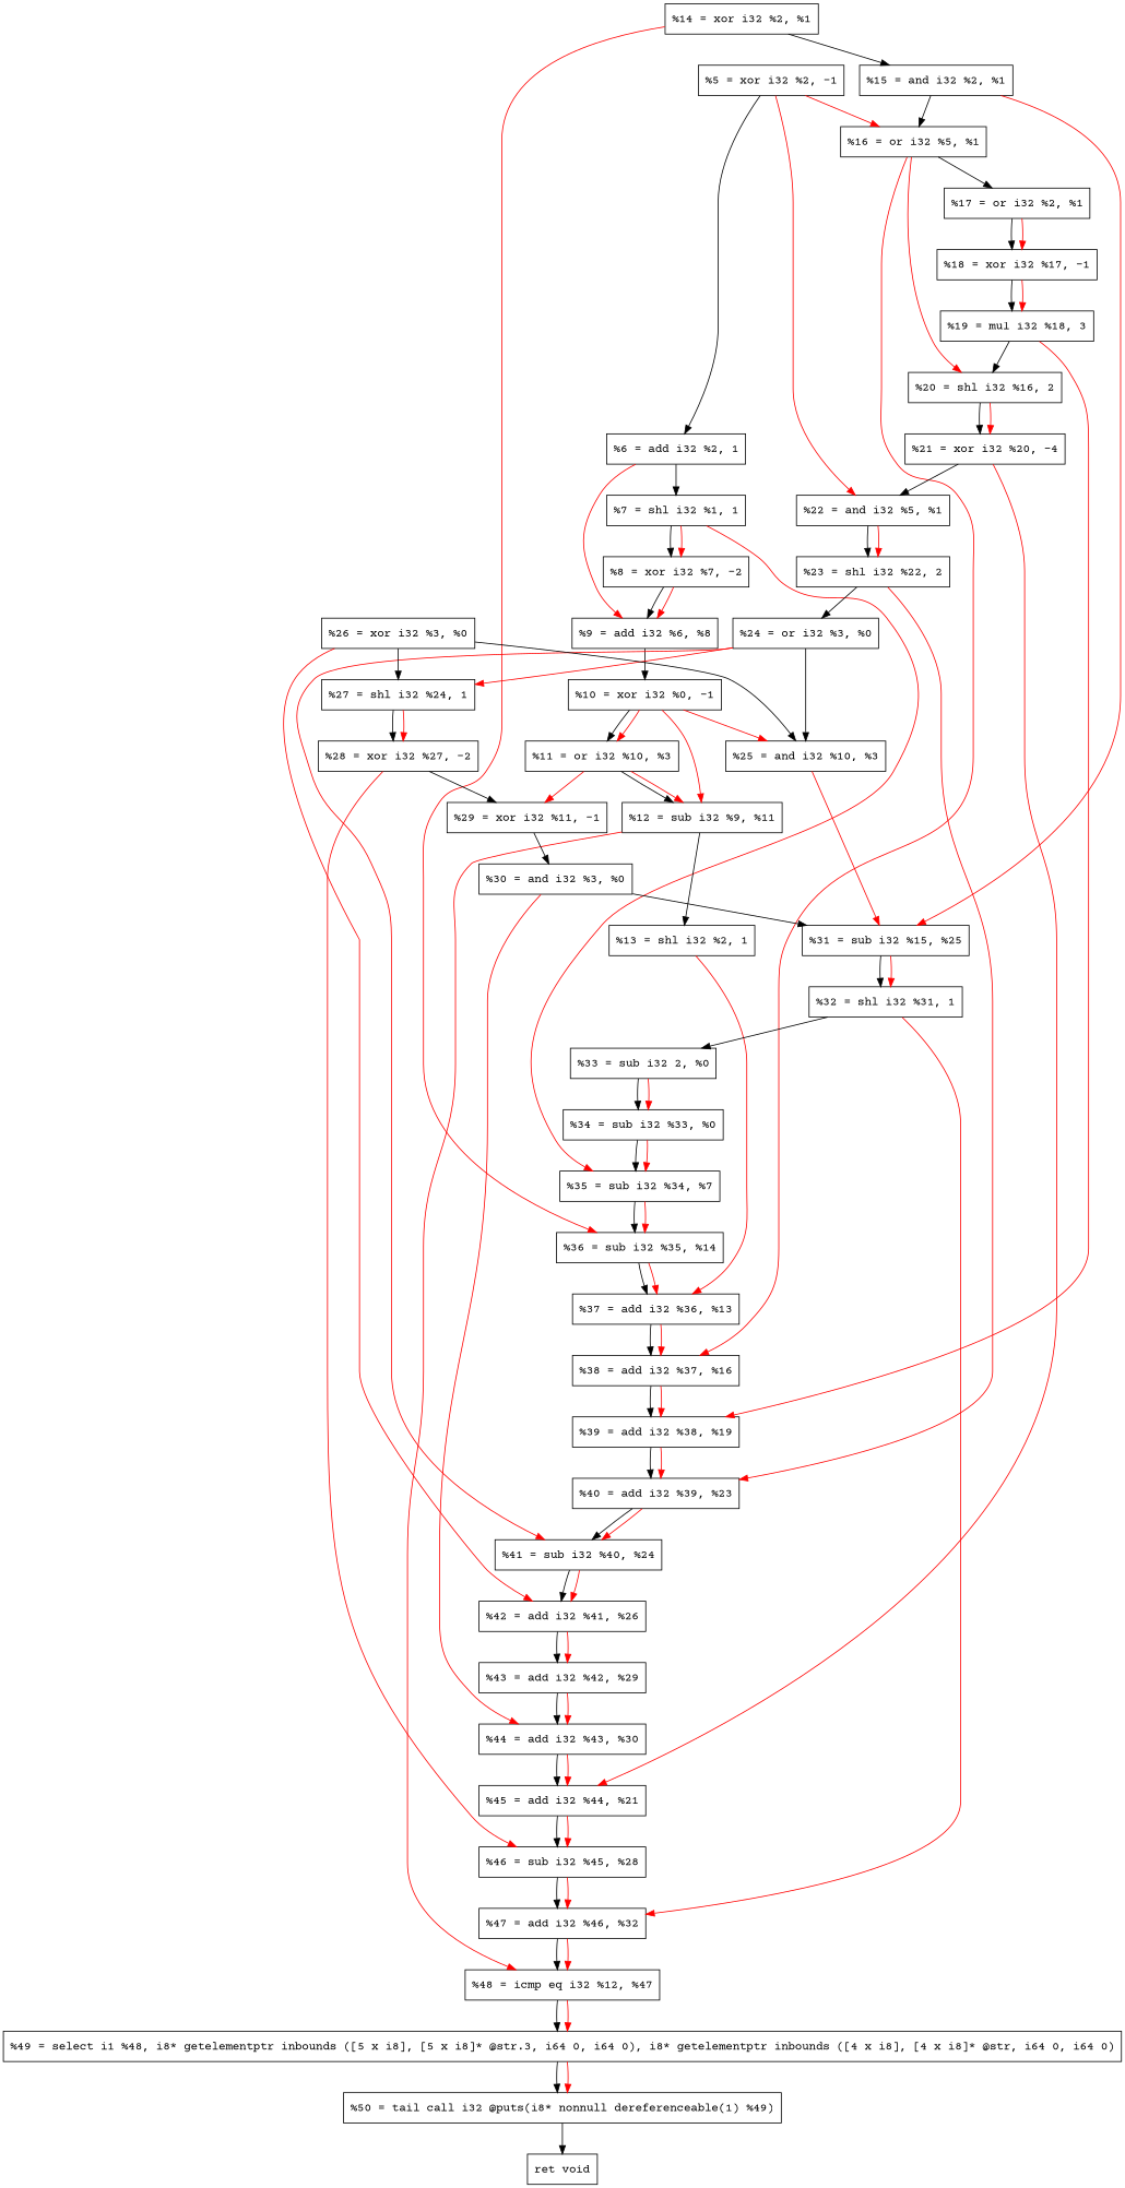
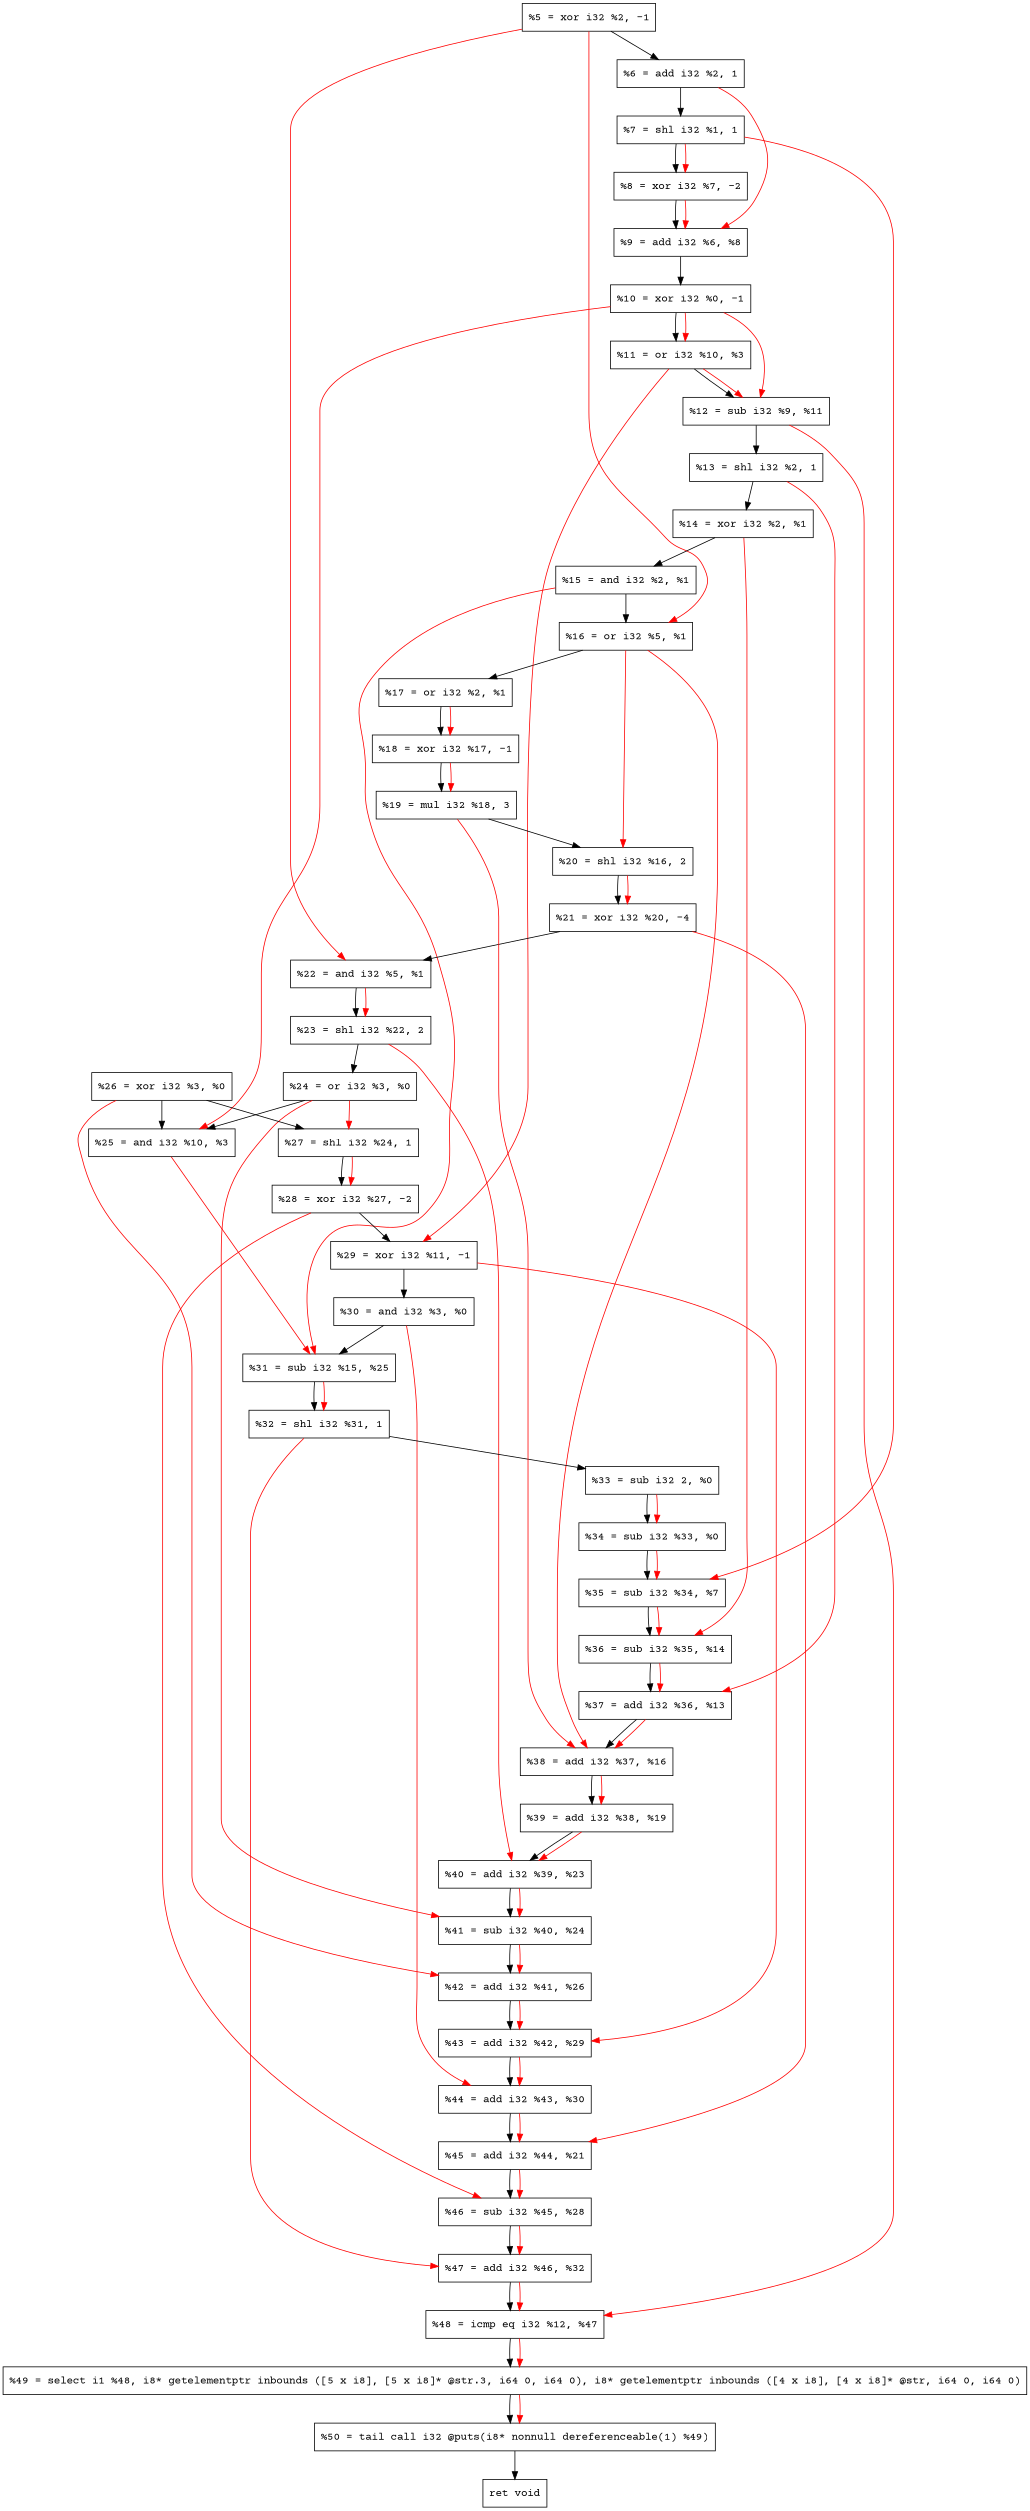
  digraph {
    fontname="Courier Prime"
    node [fontname="Courier Prime" shape=record]
    edge [fontname="Courier Prime" color=red]
    n1 [label="  %5 = xor i32 %2, -1"]
    n2 [label="  %6 = add i32 %2, 1"]
    n3 [label="  %16 = or i32 %5, %1"]
    n4 [label="  %22 = and i32 %5, %1"]
    n5 [label="  %7 = shl i32 %1, 1"]
    n6 [label="  %9 = add i32 %6, %8"]
    n7 [label="  %17 = or i32 %2, %1"]
    n8 [label="  %20 = shl i32 %16, 2"]
    n9 [label="  %38 = add i32 %37, %16"]
    n10 [label="  %23 = shl i32 %22, 2"]
    n11 [label="  %8 = xor i32 %7, -2"]
    n12 [label="  %35 = sub i32 %34, %7"]
    n13 [label="  %10 = xor i32 %0, -1"]
    n14 [label="  %36 = sub i32 %35, %14"]
    n15 [label="  %12 = sub i32 %9, %11"]
    n16 [label="  %11 = or i32 %10, %3"]
    n17 [label="  %25 = and i32 %10, %3"]
    n18 [label="  %13 = shl i32 %2, 1"]
    n19 [label="  %48 = icmp eq i32 %12, %47"]
    n20 [label="  %29 = xor i32 %11, -1"]
    n21 [label="  %31 = sub i32 %15, %25"]
    n22 [label="  %30 = and i32 %3, %0"]
    n23 [label="  %43 = add i32 %42, %29"]
    n24 [label="  %14 = xor i32 %2, %1"]
    n25 [label="  %37 = add i32 %36, %13"]
    n26 [label="  %49 = select i1 %48, i8* getelementptr inbounds ([5 x i8], [5 x i8]* @str.3, i64 0, i64 0), i8* getelementptr inbounds ([4 x i8], [4 x i8]* @str, i64 0, i64 0)"]
    n27 [label="  %15 = and i32 %2, %1"]
    n28 [label="  %32 = shl i32 %31, 1"]
    n29 [label="  %18 = xor i32 %17, -1"]
    n30 [label="  %21 = xor i32 %20, -4"]
    n31 [label="  %39 = add i32 %38, %19"]
    n32 [label="  %19 = mul i32 %18, 3"]
    n33 [label="  %40 = add i32 %39, %23"]
    n34 [label="  %45 = add i32 %44, %21"]
    n35 [label="  %46 = sub i32 %45, %28"]
    n36 [label="  %24 = or i32 %3, %0"]
    n37 [label="  %27 = shl i32 %24, 1"]
    n38 [label="  %41 = sub i32 %40, %24"]
    n39 [label="  %28 = xor i32 %27, -2"]
    n40 [label="  %42 = add i32 %41, %26"]
    n41 [label="  %26 = xor i32 %3, %0"]
    n42 [label="  %47 = add i32 %46, %32"]
    n43 [label="  %44 = add i32 %43, %30"]
    n44 [label="  %33 = sub i32 2, %0"]
    n45 [label="  %34 = sub i32 %33, %0"]
    n46 [label="  %50 = tail call i32 @puts(i8* nonnull dereferenceable(1) %49)"]
    n47 [label="  ret void"]
    n1 -> n2 [color=""]
    n1 -> n3
    n1 -> n4
    n2 -> n5 [color=""]
    n2 -> n6
    n3 -> n7 [color=""]
    n3 -> n8
    n3 -> n9
    n4 -> n10 [color=""]
    n4 -> n10
    n5 -> n11 [color=""]
    n5 -> n11
    n5 -> n12
    n6 -> n13 [color=""]
    n7 -> n29 [color=""]
    n7 -> n29
    n8 -> n30 [color=""]
    n8 -> n30
    n9 -> n31 [color=""]
    n9 -> n31
    n10 -> n33
    n10 -> n36 [color=""]
    n11 -> n6 [color=""]
    n11 -> n6
    n12 -> n14 [color=""]
    n12 -> n14
    n13 -> n15
    n13 -> n16 [color=""]
    n13 -> n16
    n13 -> n17
    n14 -> n25 [color=""]
    n14 -> n25
    n15 -> n18 [color=""]
    n15 -> n19
    n16 -> n15 [color=""]
    n16 -> n15
    n16 -> n20
    n17 -> n21
+   n18 -> n24 [color=""]
    n18 -> n25
    n19 -> n26 [color=""]
    n19 -> n26
    n20 -> n22 [color=""]
+   n20 -> n23
    n21 -> n28 [color=""]
    n21 -> n28
    n22 -> n21 [color=""]
    n22 -> n43
    n23 -> n43 [color=""]
    n23 -> n43
    n24 -> n14
    n24 -> n27 [color=""]
    n25 -> n9 [color=""]
    n25 -> n9
    n26 -> n46 [color=""]
    n26 -> n46
    n27 -> n3 [color=""]
    n27 -> n21
    n28 -> n42
    n28 -> n44 [color=""]
    n29 -> n32 [color=""]
    n29 -> n32
    n30 -> n4 [color=""]
    n30 -> n34
    n31 -> n33 [color=""]
    n31 -> n33
    n32 -> n8 [color=""]
-   n32 -> n31
+   n32 -> n9
    n33 -> n38 [color=""]
    n33 -> n38
    n34 -> n35 [color=""]
    n34 -> n35
    n35 -> n42 [color=""]
    n35 -> n42
    n36 -> n17 [color=""]
    n36 -> n37
    n36 -> n38
    n37 -> n39 [color=""]
    n37 -> n39
    n38 -> n40 [color=""]
    n38 -> n40
    n39 -> n20 [color=""]
    n39 -> n35
    n40 -> n23 [color=""]
    n40 -> n23
    n41 -> n17 [color=""]
    n41 -> n37 [color=""]
    n41 -> n40
    n42 -> n19 [color=""]
    n42 -> n19
    n43 -> n34 [color=""]
    n43 -> n34
    n44 -> n45 [color=""]
    n44 -> n45
    n45 -> n12 [color=""]
    n45 -> n12
    n46 -> n47 [color=""]
  }
